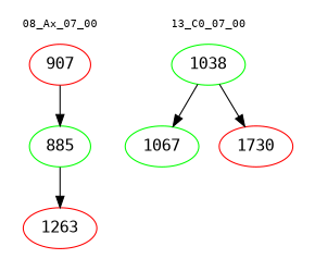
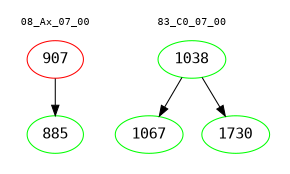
  digraph {
    fontname="DejaVu Sans Mono"
    node [color=green fontname="DejaVu Sans Mono"]
    edge [color=black fontname="DejaVu Sans Mono"]
    n1 [label=885]
-   n2 [color=red label=1263]
    n3 [color=red label=907]
    n4 [label=1038]
    n5 [label=1067]
-   n6 [color=red label=1730]
+   n6 [label=1730]
    subgraph cluster_1 {
      color=white
      fontsize=10
      label="08_Ax_07_00"
      n1
-     n2
      n3
    }
    subgraph cluster_2 {
      color=white
      fontsize=10
-     label="13_C0_07_00"
+     label="83_C0_07_00"
      n4
      n5
      n6
    }
-   n1 -> n2
    n3 -> n1
    n4 -> n5
    n4 -> n6
  }
